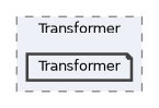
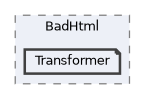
  digraph {
    compound=true
    n1 [color=grey25 fillcolor="#edf0f7" fontname=Helvetica fontsize=10 height=0.2 label=Transformer shape=note style="filled,bold" width=0.4]
    subgraph cluster_1 {
      bgcolor="#edf0f7"
      fontname=Helvetica
      fontsize=10
-     label=Transformer
+     label=BadHtml
      pencolor=grey50
      style="filled,dashed"
      n1
    }
  }
